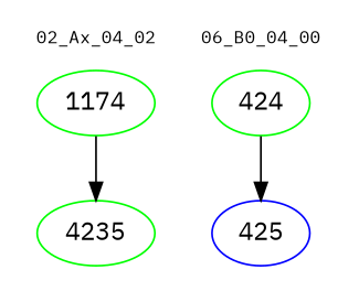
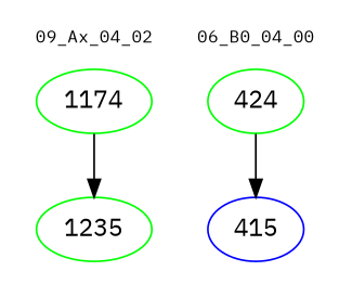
  digraph {
    fontname="IBM Plex Mono"
    node [color=green fontname="IBM Plex Mono"]
    edge [color=black fontname="IBM Plex Mono"]
    n1 [label=1174]
-   n2 [label=4235]
+   n2 [label=1235]
    n3 [label=424]
-   n4 [color=blue label=425]
+   n4 [color=blue label=415]
    subgraph cluster_1 {
      color=white
      fontsize=10
-     label="02_Ax_04_02"
+     label="09_Ax_04_02"
      n1
      n2
    }
    subgraph cluster_2 {
      color=white
      fontsize=10
      label="06_B0_04_00"
      n3
      n4
    }
    n1 -> n2
    n3 -> n4
  }
